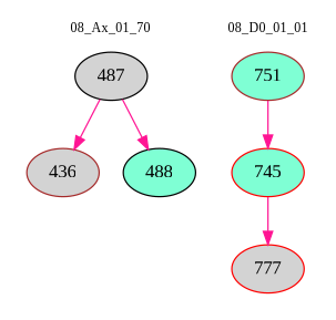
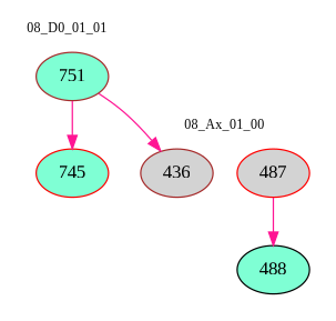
  digraph {
    fontname="Liberation Serif"
    node [color=black fillcolor=lightgrey fontname="Liberation Serif" style=filled]
    edge [color=deeppink fontname="Liberation Serif"]
-   n1 [label=487]
+   n1 [color=red label=487]
    n2 [color=brown label=436]
    n3 [fillcolor=aquamarine label=488]
    n4 [color=red fillcolor=aquamarine label=745]
    n5 [color=brown fillcolor=aquamarine label=751]
-   n6 [color=red label=777]
    subgraph cluster_1 {
      color=white
      fontsize=10
-     label="08_Ax_01_70"
+     label="08_Ax_01_00"
      n1
      n2
      n3
    }
    subgraph cluster_2 {
      color=white
      fontsize=10
      label="08_D0_01_01"
      n4
      n5
-     n6
    }
-   n1 -> n2
+   n5 -> n2
    n1 -> n3
-   n4 -> n6
    n5 -> n4
  }
